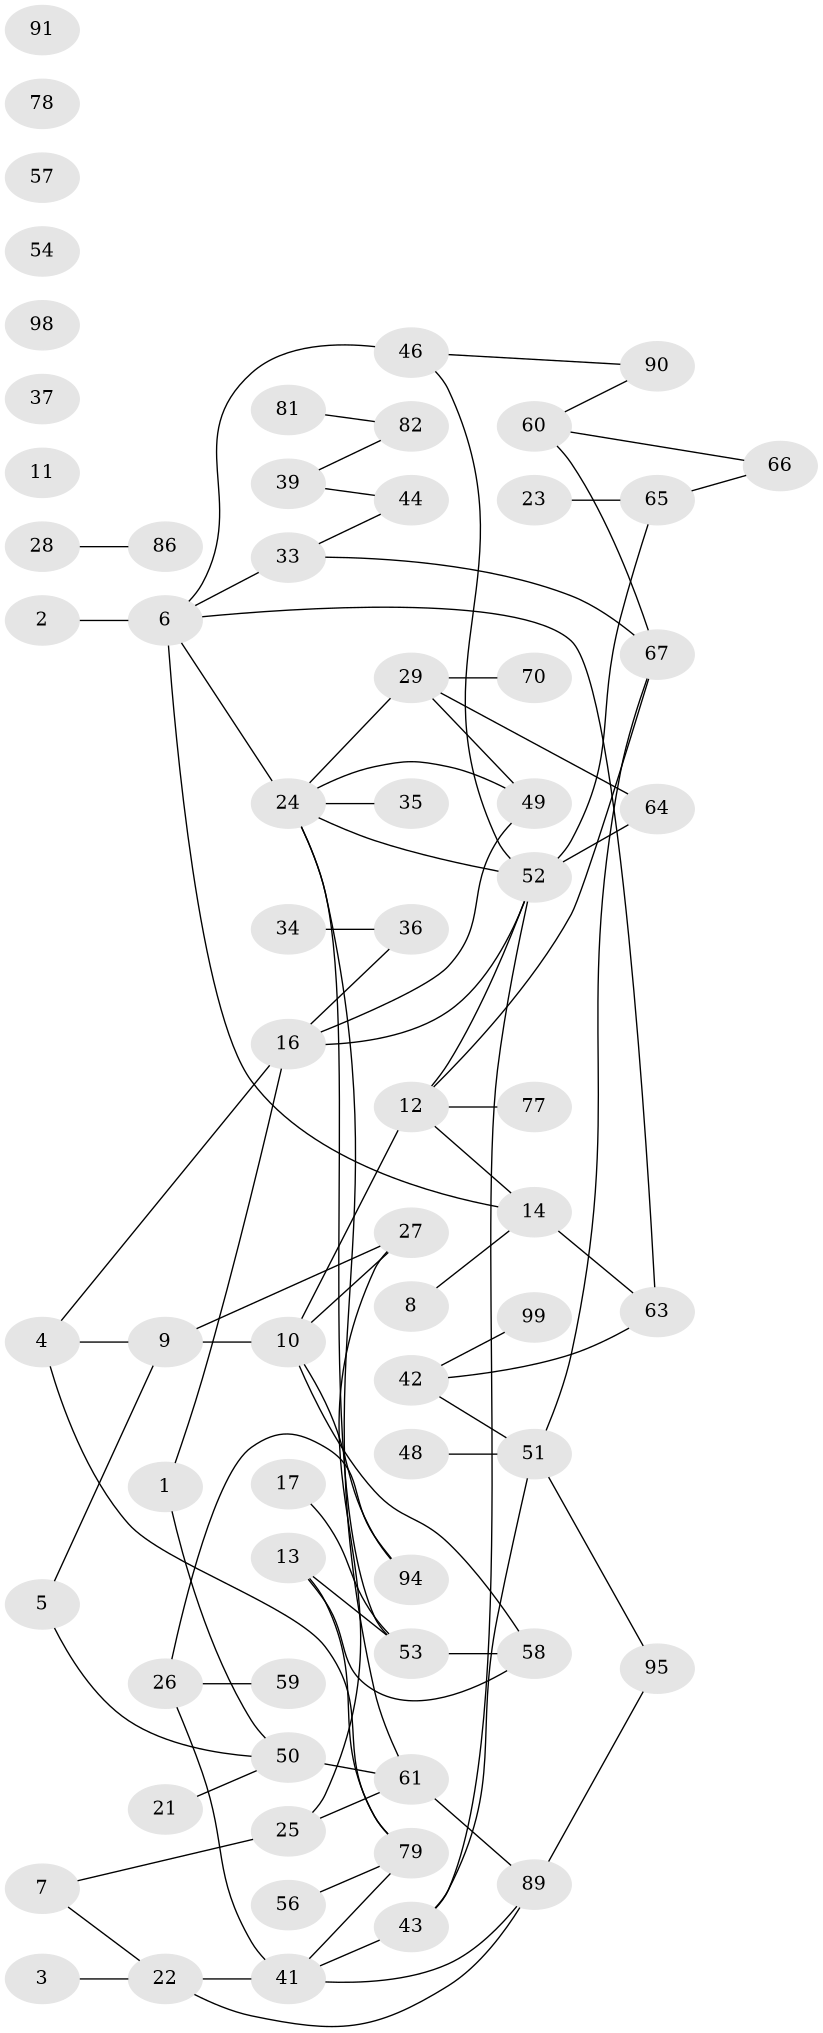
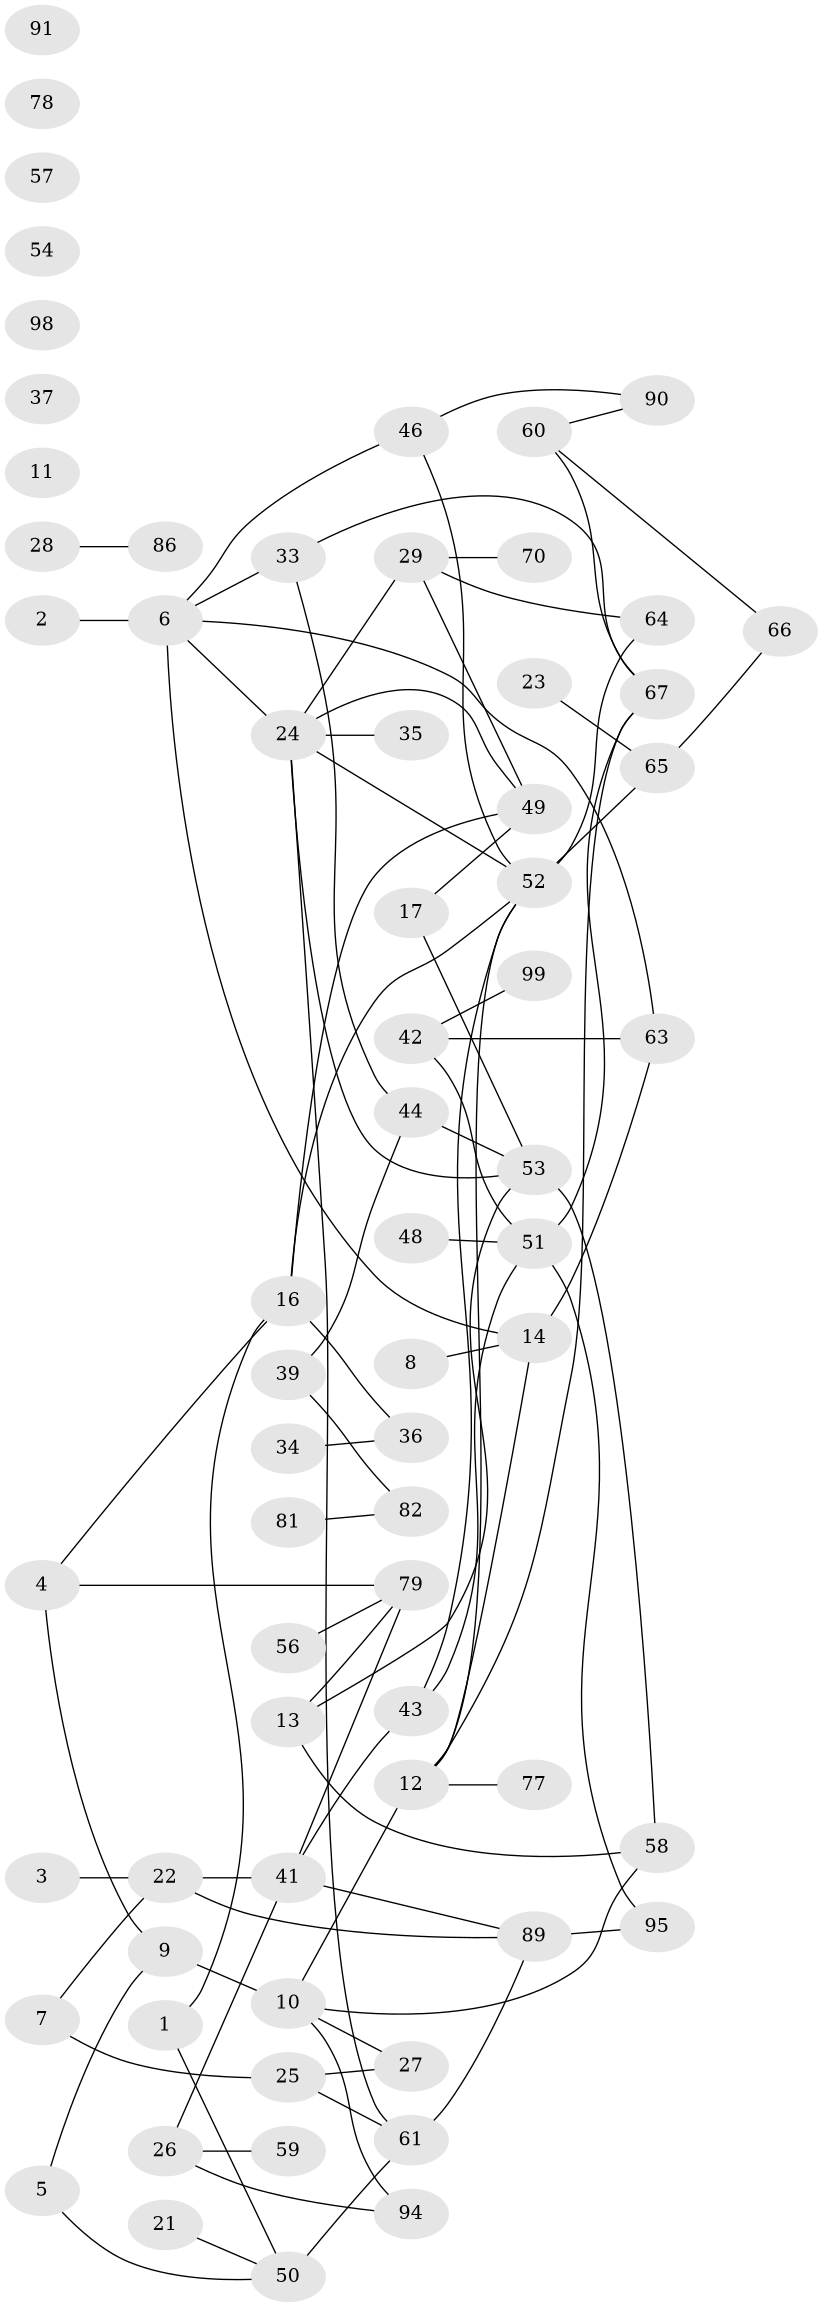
  graph {
    rankdir=LR
    node [color=gray90 style=filled]
    16 [super="+55"]
    52 [super="+62"]
    36
    49 [super="+72"]
    1
    50 [super="+88"]
    61 [super="+92"]
    6 [super="+99"]
    14 [super="+15"]
    24 [super="+80"]
    33 [super="+84"]
    46
    63 [super="+96"]
    2
    3 [super="+19"]
    22 [super="+30"]
    41 [super="+45"]
    89
    9 [super="+85"]
    10 [super="+39"]
    27 [super="+73"]
    4
    79
    5
    53
    29
    35
    28 [super="+74"]
    86
    67 [super="+68"]
    44
    90
    7
    25 [super="+40"]
    8
    12 [super="+18"]
    58 [super="+83"]
    94
    77
    11
    65 [super="+71"]
    64 [super="+75"]
    13 [super="+20"]
    17
    21
    43
    95
    66
    23
    70
    26 [super="+47"]
    59
    n53 [label=39 super="+32"]
    82 [super="+87"]
    34
    37
    n57 [label=98]
    51
    42 [super="+69"]
    n60 [label=99]
    48 [super="+98"]
    54
    56 [super="+76"]
    57
    60
    78
    81
    91
    16 -- 52
    16 -- 36
    16 -- 49
    52 -- 65
    52 -- 64
    1 -- 16
    1 -- 50
    50 -- 61
    61 -- 89
    6 -- 14
    6 -- 24
    6 -- 33
    6 -- 46
    6 -- 63
    14 -- 63
    24 -- 52
    24 -- 49
    24 -- 61
    24 -- 53
    24 -- 29
    24 -- 35
    33 -- 67
    33 -- 44
    46 -- 52
    46 -- 90
    2 -- 6
    3 -- 22
    22 -- 41
    22 -- 89
    41 -- 89
    41 -- 79
    41 -- 43
    89 -- 95
    9 -- 10
-   9 -- 27
    10 -- 27
    10 -- 12
    10 -- 58
    10 -- 94
    4 -- 16
    4 -- 9
    4 -- 79
    5 -- 50
    5 -- 9
    53 -- 58
    29 -- 49
    29 -- 64
    29 -- 70
    28 -- 86
+   44 -- 53
    7 -- 22
    7 -- 25
    25 -- 61
    25 -- 27
    8 -- 14
    12 -- 52
    12 -- 14
    12 -- 67
    12 -- 77
    65 -- 66
    13 -- 79
    13 -- 53
    13 -- 58
+   17 -- 49
    17 -- 53
    21 -- 50
    43 -- 52
    43 -- 51
    23 -- 65
    26 -- 41
    26 -- 94
    26 -- 59
    n53 -- 44
    n53 -- 82
    34 -- 36
    51 -- 67
    51 -- 95
    42 -- 63 [weight=2]
    42 -- 51
    42 -- n60
    48 -- 51
    56 -- 79
    60 -- 67
    60 -- 90
    60 -- 66
    81 -- 82
  }
